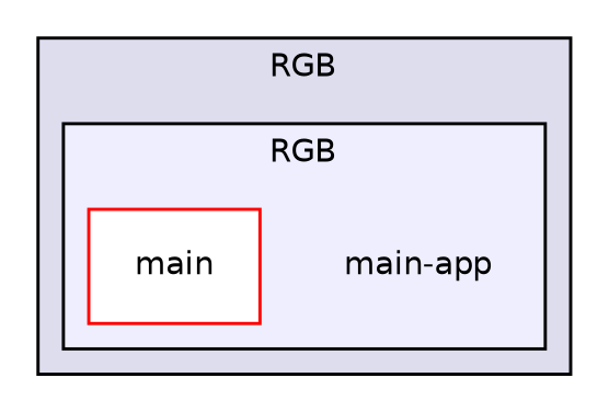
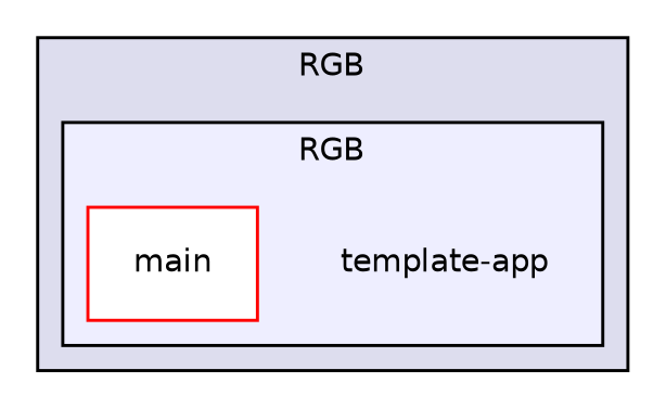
  digraph {
    compound=true
    node [fontname=Helvetica fontsize=10]
-   n1 [label="main-app" shape=plaintext]
+   n1 [label="template-app" shape=plaintext]
    n2 [color=red fillcolor=white label=main shape=box style=filled]
    subgraph cluster_1 {
      bgcolor="#ddddee"
      fontname=Helvetica
      fontsize=10
      label=RGB
      pencolor=black
      subgraph cluster_2 {
        bgcolor="#eeeeff"
        fontname=Helvetica
        fontsize=10
        pencolor=black
        n1
        n2
      }
    }
  }
